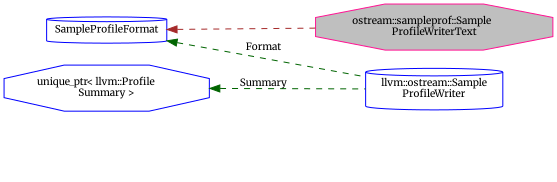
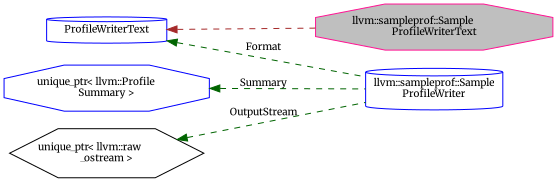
  digraph {
    fontname=Merriweather
    rankdir=LR
    node [color=blue fontname=Merriweather fontsize=10 shape=octagon]
    edge [color=darkgreen dir=back fontname=Merriweather fontsize=10 labelfontname=Helvetica labelfontsize=10 style=dashed]
-   n1 [color=deeppink fillcolor=grey75 fontcolor=black height=0.2 label="ostream::sampleprof::Sample\lProfileWriterText" style=filled width=0.4]
-   n2 [height=0.2 label="llvm::ostream::Sample\lProfileWriter" shape=cylinder width=0.4]
-   n3 [height=0.2 label=SampleProfileFormat shape=cylinder width=0.4]
+   n1 [color=deeppink fillcolor=grey75 fontcolor=black height=0.2 label="llvm::sampleprof::Sample\lProfileWriterText" style=filled width=0.4]
+   n2 [height=0.2 label="llvm::sampleprof::Sample\lProfileWriter" shape=cylinder width=0.4]
+   n3 [height=0.2 label=ProfileWriterText shape=cylinder width=0.4]
    n4 [height=0.2 label="unique_ptr\< llvm::Profile\lSummary \>" width=0.4]
+   n5 [color=black height=0.2 label="unique_ptr\< llvm::raw\l_ostream \>" shape=hexagon width=0.4]
    n3 -> n1 [color=brown]
    n3 -> n2 [label=" Format"]
    n4 -> n2 [label=" Summary"]
+   n5 -> n2 [label=" OutputStream"]
  }
